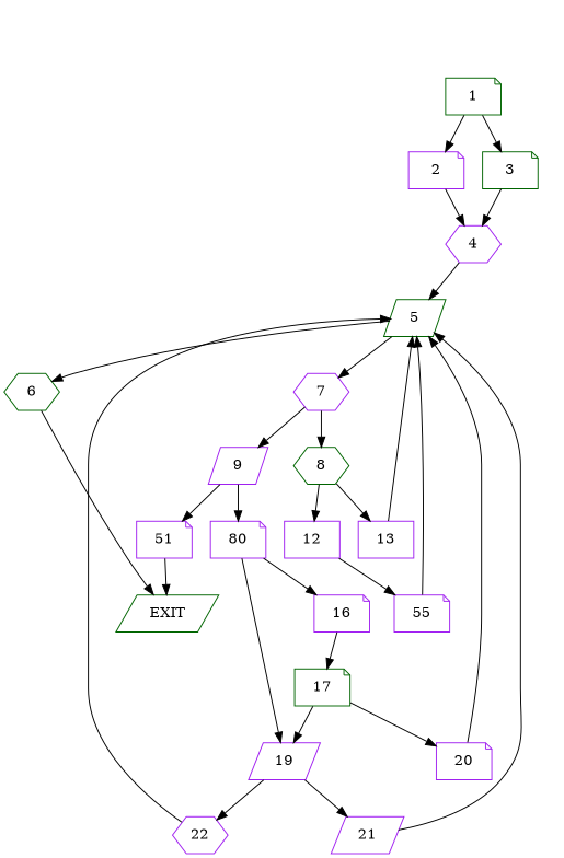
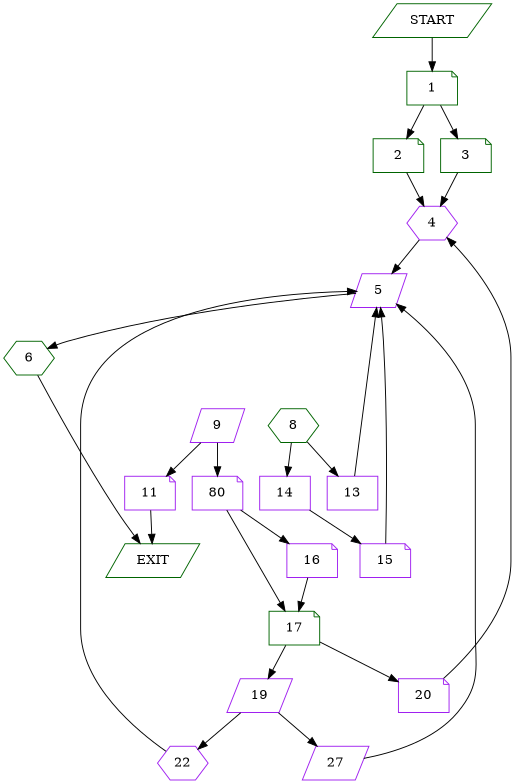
  digraph {
    fontname="DejaVu Serif"
    node [color=purple fontname="DejaVu Serif" shape=note]
    edge [fontname="DejaVu Serif"]
+   n1 [color=darkgreen label=START shape=parallelogram]
    1 [color=darkgreen]
-   2
+   2 [color=darkgreen]
    3 [color=darkgreen]
    n5 [color=darkgreen label=EXIT shape=parallelogram]
    4 [shape=hexagon]
-   5 [color=darkgreen shape=parallelogram]
+   5 [shape=parallelogram]
    6 [color=darkgreen shape=hexagon]
-   7 [shape=hexagon]
    8 [color=darkgreen shape=hexagon]
    9 [shape=parallelogram]
-   12 [shape=box]
+   12 [shape=box label=14]
    13 [shape=box]
    n14 [label=80]
-   11 [label=51]
-   15 [label=55]
+   11
+   15
    16
    17 [color=darkgreen]
    19 [shape=parallelogram]
    20
-   21 [shape=parallelogram]
+   21 [shape=parallelogram label=27]
    22 [shape=hexagon]
+   n1 -> 1
    1 -> 2
    1 -> 3
    2 -> 4
    3 -> 4
    4 -> 5
    5 -> 6
-   5 -> 7
    6 -> n5
-   7 -> 8
-   7 -> 9
    8 -> 12
    8 -> 13
    9 -> n14
    9 -> 11
    12 -> 15
    13 -> 5
    n14 -> 16
-   n14 -> 19
+   n14 -> 17
    11 -> n5
    15 -> 5
    16 -> 17
    17 -> 19
    17 -> 20
    19 -> 21
    19 -> 22
-   20 -> 5
+   20 -> 4
    21 -> 5
    22 -> 5
  }
